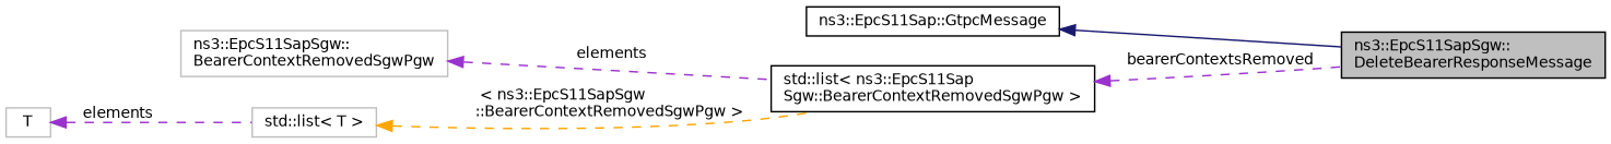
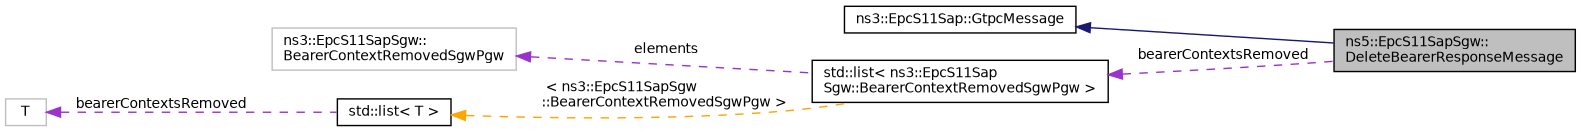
  digraph {
    rankdir=LR
    node [color=black fillcolor=white fontname=Helvetica fontsize=10 shape=record style=filled]
    edge [color=darkorchid3 dir=back fontname=Helvetica fontsize=10 labelfontname=Helvetica labelfontsize=10 style=dashed]
-   n1 [fillcolor=grey75 fontcolor=black height=0.2 label="ns3::EpcS11SapSgw::\lDeleteBearerResponseMessage" width=0.4]
+   n1 [fillcolor=grey75 fontcolor=black height=0.2 label="ns5::EpcS11SapSgw::\lDeleteBearerResponseMessage" width=0.4]
    n2 [height=0.2 label="ns3::EpcS11Sap::GtpcMessage" width=0.4]
    n3 [height=0.2 label="std::list\< ns3::EpcS11Sap\lSgw::BearerContextRemovedSgwPgw \>" width=0.4]
    n4 [color=grey75 height=0.2 label="ns3::EpcS11SapSgw::\lBearerContextRemovedSgwPgw" width=0.4]
-   n5 [color=grey75 height=0.2 label="std::list\< T \>" width=0.4]
+   n5 [height=0.2 label="std::list\< T \>" width=0.4]
    n6 [color=grey75 height=0.2 label=T width=0.4]
    n2 -> n1 [color=midnightblue style=solid]
    n3 -> n1 [label=" bearerContextsRemoved"]
    n4 -> n3 [label=" elements"]
    n5 -> n3 [color=orange label=" \< ns3::EpcS11SapSgw\l::BearerContextRemovedSgwPgw \>"]
-   n6 -> n5 [label=" elements"]
+   n6 -> n5 [label=" bearerContextsRemoved"]
  }
